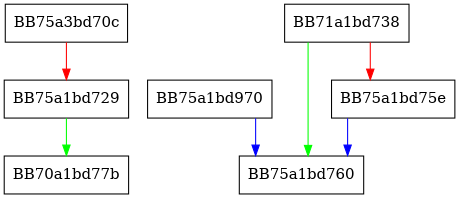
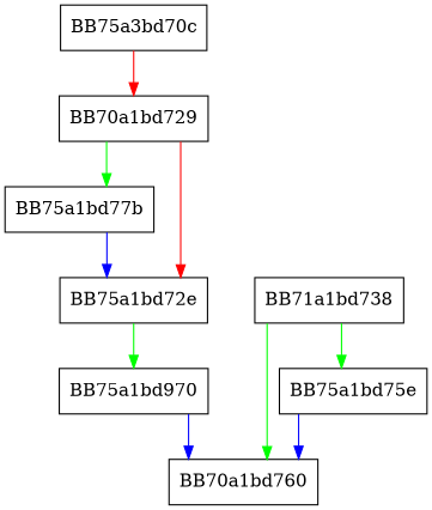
  digraph {
    splines=ortho
    node [shape=box]
    edge [color=red]
    n1 [label=BB75a3bd70c]
-   BB75a1bd729
-   BB75a1bd77b [label=BB70a1bd77b]
+   BB75a1bd729 [label=BB70a1bd729]
+   BB75a1bd77b
+   BB75a1bd72e
    n5 [label=BB75a1bd970]
-   BB75a1bd760
+   BB75a1bd760 [label=BB70a1bd760]
    n7 [label=BB71a1bd738]
    BB75a1bd75e
    n1 -> BB75a1bd729
    BB75a1bd729 -> BB75a1bd77b [color=green]
+   BB75a1bd729 -> BB75a1bd72e
+   BB75a1bd77b -> BB75a1bd72e [color=blue]
+   BB75a1bd72e -> n5 [color=green]
    n5 -> BB75a1bd760 [color=blue]
    n7 -> BB75a1bd760 [color=green]
-   n7 -> BB75a1bd75e
+   n7 -> BB75a1bd75e [color=green]
    BB75a1bd75e -> BB75a1bd760 [color=blue]
  }
